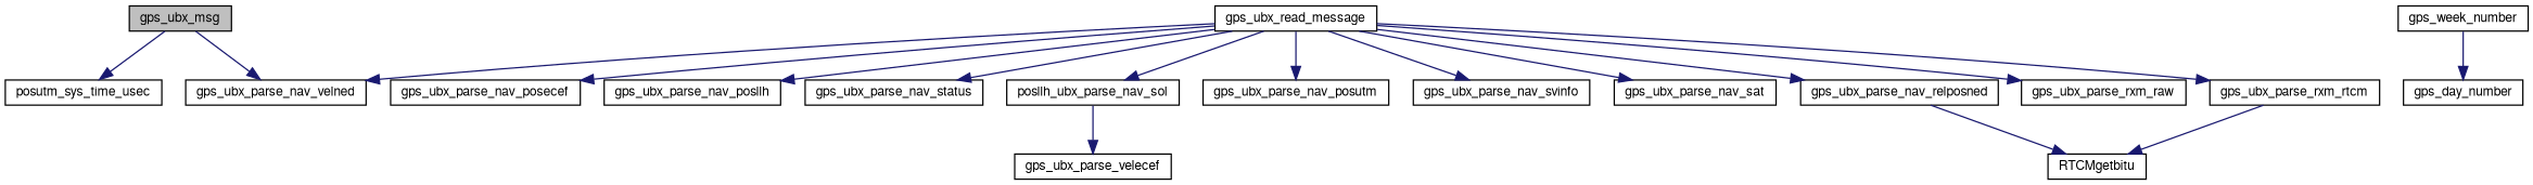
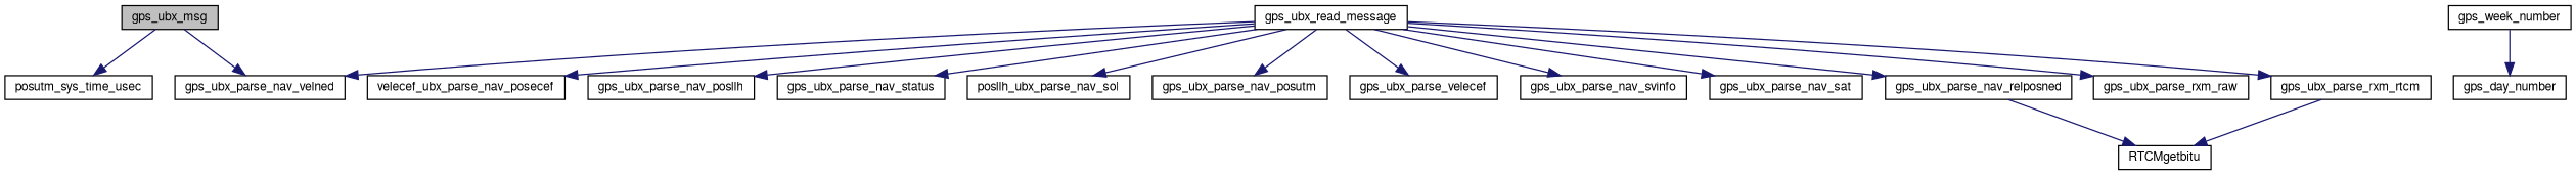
  digraph {
    rankdir=TB
    node [color=black fillcolor=white fontname=FreeSans fontsize=10 shape=record style=filled]
    edge [color=midnightblue fontname=FreeSans fontsize=10 labelfontname=FreeSans labelfontsize=10 style=solid]
    n1 [fillcolor=grey75 fontcolor=black height=0.2 label=gps_ubx_msg width=0.4]
    n2 [height=0.2 label=posutm_sys_time_usec width=0.4]
    n3 [height=0.2 label=gps_ubx_parse_nav_velned width=0.4]
    n4 [height=0.2 label=gps_ubx_read_message width=0.4]
-   n5 [height=0.2 label=gps_ubx_parse_nav_posecef width=0.4]
+   n5 [height=0.2 label=velecef_ubx_parse_nav_posecef width=0.4]
    n6 [height=0.2 label=gps_ubx_parse_nav_posllh width=0.4]
    n7 [height=0.2 label=gps_ubx_parse_nav_status width=0.4]
    n8 [height=0.2 label=posllh_ubx_parse_nav_sol width=0.4]
    n9 [height=0.2 label=gps_ubx_parse_nav_posutm width=0.4]
    n10 [height=0.2 label=gps_ubx_parse_velecef width=0.4]
    n11 [height=0.2 label=gps_ubx_parse_nav_svinfo width=0.4]
    n12 [height=0.2 label=gps_ubx_parse_nav_sat width=0.4]
    n13 [height=0.2 label=gps_ubx_parse_nav_relposned width=0.4]
    n14 [height=0.2 label=gps_ubx_parse_rxm_raw width=0.4]
    n15 [height=0.2 label=gps_ubx_parse_rxm_rtcm width=0.4]
    n16 [height=0.2 label=RTCMgetbitu width=0.4]
    n17 [height=0.2 label=gps_week_number width=0.4]
    n18 [height=0.2 label=gps_day_number width=0.4]
    n1 -> n2
    n1 -> n3
    n4 -> n3
    n4 -> n5
    n4 -> n6
    n4 -> n7
    n4 -> n8
    n4 -> n9
-   n8 -> n10
+   n4 -> n10
    n4 -> n11
    n4 -> n12
    n4 -> n13
    n4 -> n14
    n4 -> n15
    n13 -> n16
    n15 -> n16
    n17 -> n18
  }
